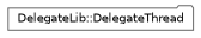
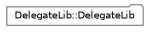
  digraph {
    rankdir=LR
-   n1 [color=grey40 fillcolor=white fontname=Helvetica fontsize=10 height=0.2 label="DelegateLib::DelegateThread" shape=folder style=filled width=0.4]
+   n1 [color=grey40 fillcolor=white fontname=Helvetica fontsize=10 height=0.2 label="DelegateLib::DelegateLib" shape=folder style=filled width=0.4]
  }
